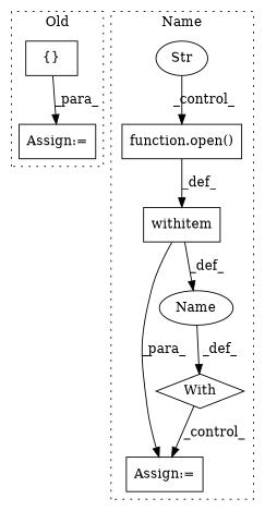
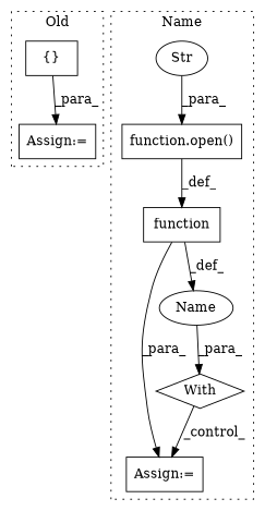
  digraph {
    node [a=68 l=3 shape=box]
    n1 [a=95 l="245,51" label="{}" s="848,1203"]
    n2 [label="Assign:=" s=845]
    n3 [a=75 l="5,1" label="function.open()" s="787,808"]
    n4 [a=39 l="5,33" label=With s="782,791" shape=diamond]
-   n5 [a=49 l=4 label=withitem s=787]
+   n5 [a=49 l=4 label=function s=787]
    n6 [label="Assign:=" s=830]
    n7 [a=87 l=1 label=Name s=813 shape=ellipse]
    n8 [a=66 label=Str s=805 shape=ellipse]
    subgraph cluster_1 {
      label=Old
      style=dotted
      n1
      n2
    }
    subgraph cluster_2 {
      label=Name
      style=dotted
      n3
      n4
      n5
      n6
      n7
      n8
    }
    n1 -> n2 [label=_para_]
    n3 -> n5 [label=_def_]
    n4 -> n6 [label=_control_]
    n5 -> n6 [label=_para_]
    n5 -> n7 [label=_def_]
-   n7 -> n4 [label=_def_]
-   n8 -> n3 [label=_control_]
+   n7 -> n4 [label=_para_]
+   n8 -> n3 [label=_para_]
  }
